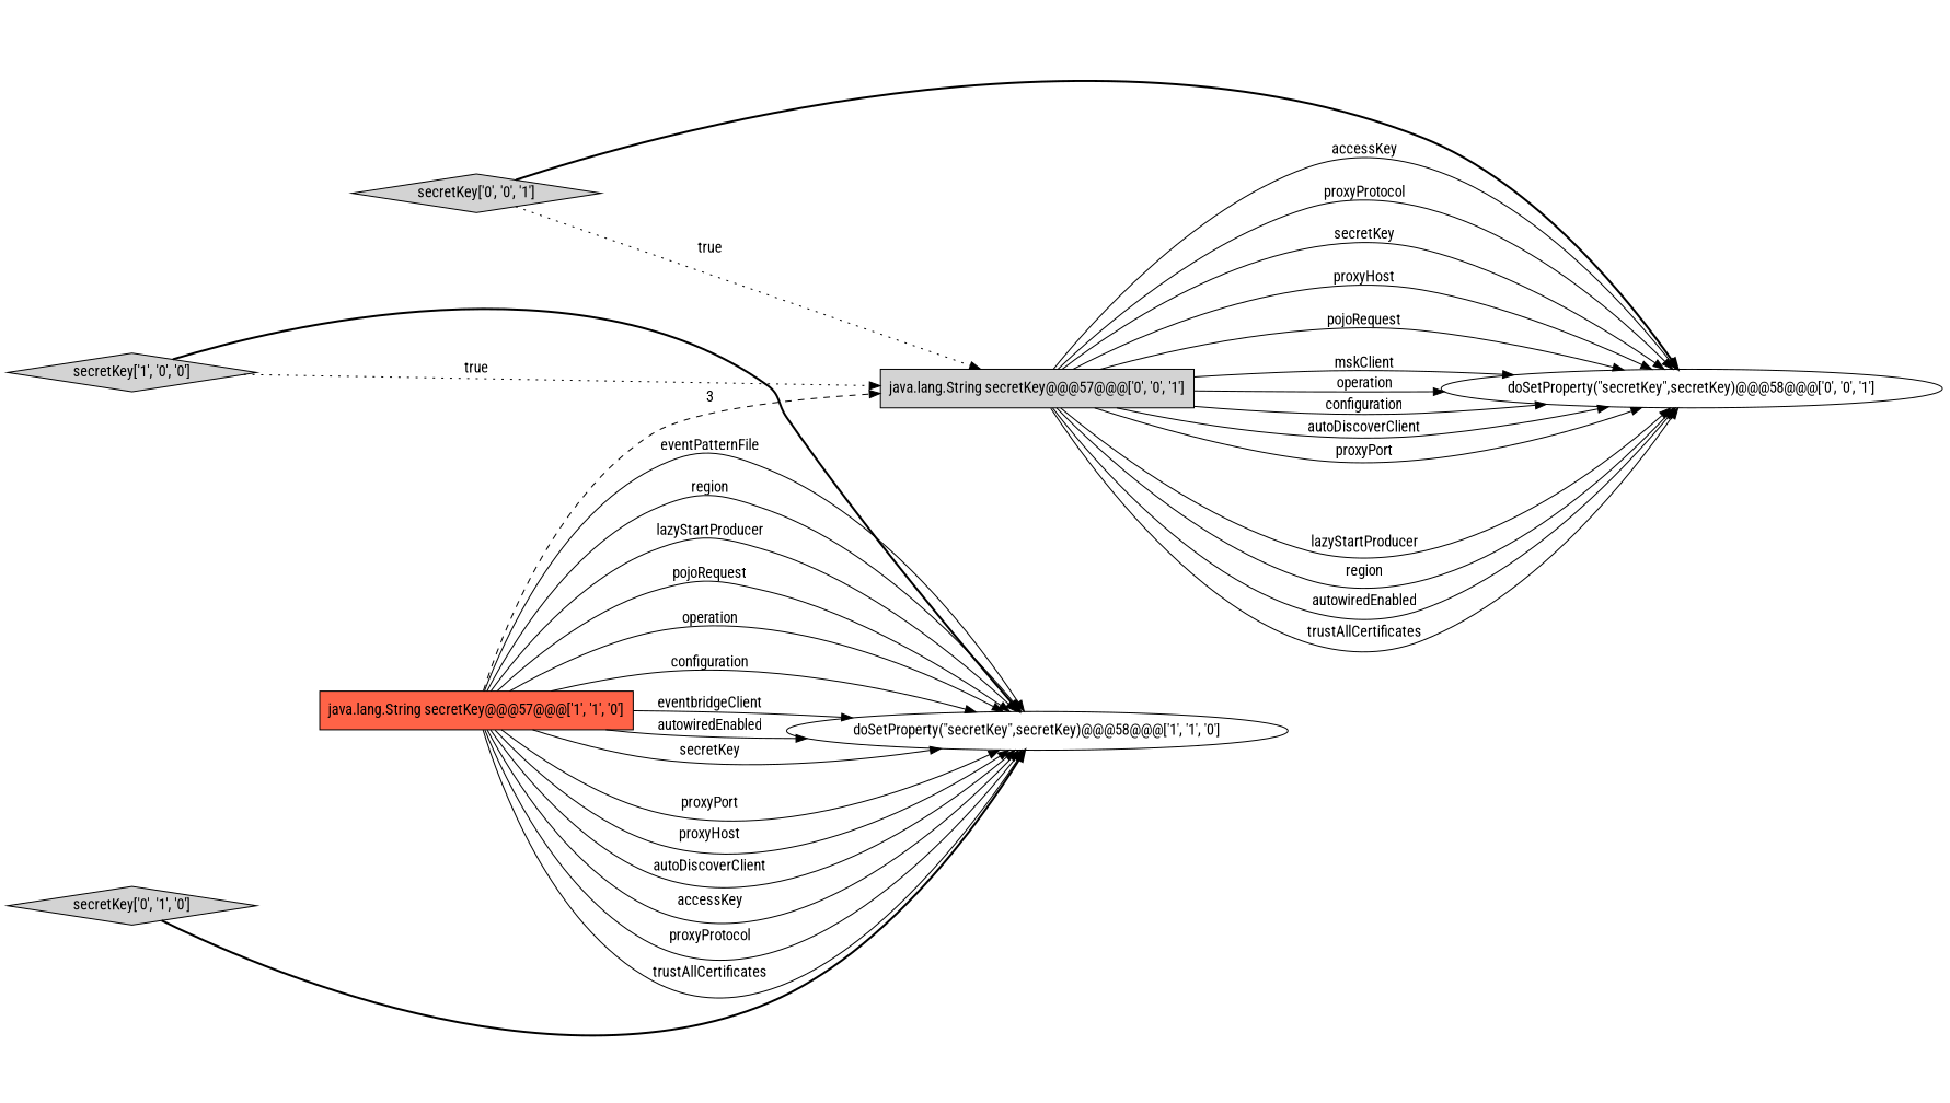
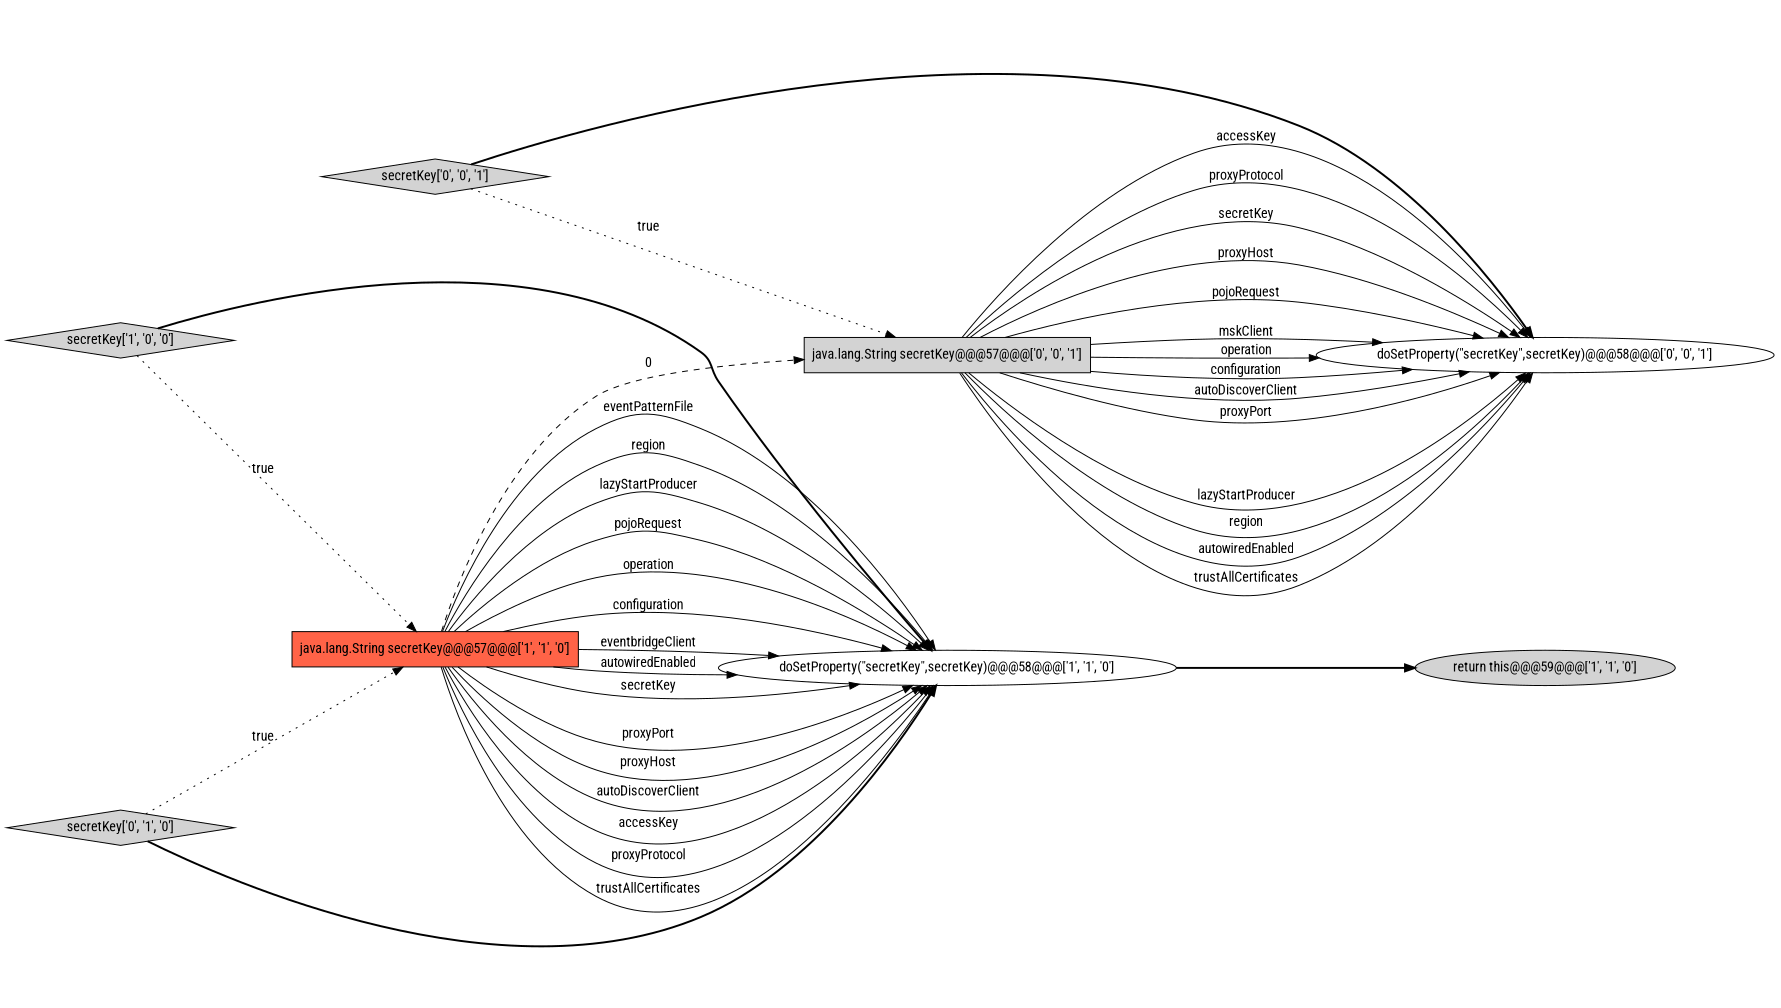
  digraph {
    fontname="Roboto Condensed"
    rankdir=LR
    node [fillcolor=lightgray fontname="Roboto Condensed" shape=diamond style=filled]
    edge [fontname="Roboto Condensed" style=solid]
    n1 [label="secretKey['1', '0', '0']"]
    n2 [fillcolor=white label="doSetProperty(\"secretKey\",secretKey)@@@58@@@['1', '1', '0']" shape=ellipse]
    n3 [fillcolor=tomato label="java.lang.String secretKey@@@57@@@['1', '1', '0']" shape=box]
+   n4 [label="return this@@@59@@@['1', '1', '0']" shape=ellipse]
    n5 [label="java.lang.String secretKey@@@57@@@['0', '0', '1']" shape=box]
    n6 [label="secretKey['0', '0', '1']"]
    n7 [fillcolor=white label="doSetProperty(\"secretKey\",secretKey)@@@58@@@['0', '0', '1']" shape=ellipse]
    n8 [label="secretKey['0', '1', '0']"]
    n1 -> n2 [style=bold]
-   n1 -> n5 [label=true style=dotted]
+   n1 -> n3 [label=true style=dotted]
+   n2 -> n4 [style=bold]
    n3 -> n2 [label=proxyPort]
    n3 -> n2 [label=proxyHost]
    n3 -> n2 [label=autoDiscoverClient]
    n3 -> n2 [label=accessKey]
    n3 -> n2 [label=proxyProtocol]
    n3 -> n2 [label=trustAllCertificates]
    n3 -> n2 [label=eventPatternFile]
    n3 -> n2 [label=region]
    n3 -> n2 [label=lazyStartProducer]
    n3 -> n2 [label=pojoRequest]
    n3 -> n2 [label=operation]
    n3 -> n2 [label=configuration]
    n3 -> n2 [label=eventbridgeClient]
    n3 -> n2 [label=autowiredEnabled]
    n3 -> n2 [label=secretKey]
-   n3 -> n5 [label=3 style=dashed]
+   n3 -> n5 [label=0 style=dashed]
    n5 -> n7 [label=lazyStartProducer]
    n5 -> n7 [label=region]
    n5 -> n7 [label=autowiredEnabled]
    n5 -> n7 [label=trustAllCertificates]
    n5 -> n7 [label=accessKey]
    n5 -> n7 [label=proxyProtocol]
    n5 -> n7 [label=secretKey]
    n5 -> n7 [label=proxyHost]
    n5 -> n7 [label=pojoRequest]
    n5 -> n7 [label=mskClient]
    n5 -> n7 [label=operation]
    n5 -> n7 [label=configuration]
    n5 -> n7 [label=autoDiscoverClient]
    n5 -> n7 [label=proxyPort]
    n6 -> n5 [label=true style=dotted]
    n6 -> n7 [style=bold]
    n8 -> n2 [style=bold]
+   n8 -> n3 [label=true style=dotted]
  }
